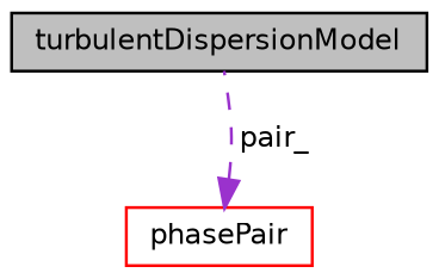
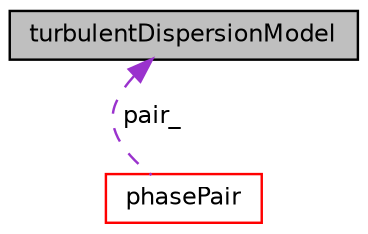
  digraph {
    node [fontname=Helvetica fontsize=10 shape=record]
    n1 [color=black fillcolor=grey75 fontcolor=black height=0.2 label=turbulentDispersionModel style=filled width=0.4]
    n2 [color=red height=0.2 label=phasePair width=0.4]
-   n2 -> n1 [color=darkorchid3 dir=back fontname=Helvetica fontsize=10 label=" pair_" labelfontname=Helvetica labelfontsize=10 style=dashed]
+   n1 -> n2 [color=darkorchid3 dir=back fontname=Helvetica fontsize=10 label=" pair_" labelfontname=Helvetica labelfontsize=10 style=dashed]
  }
